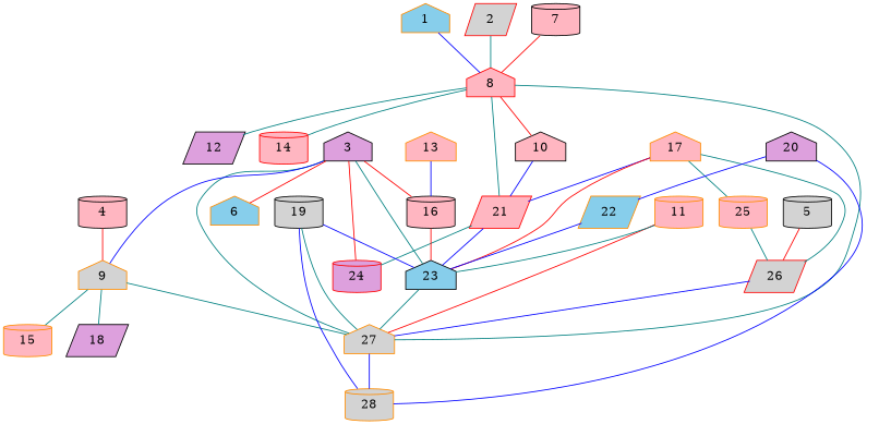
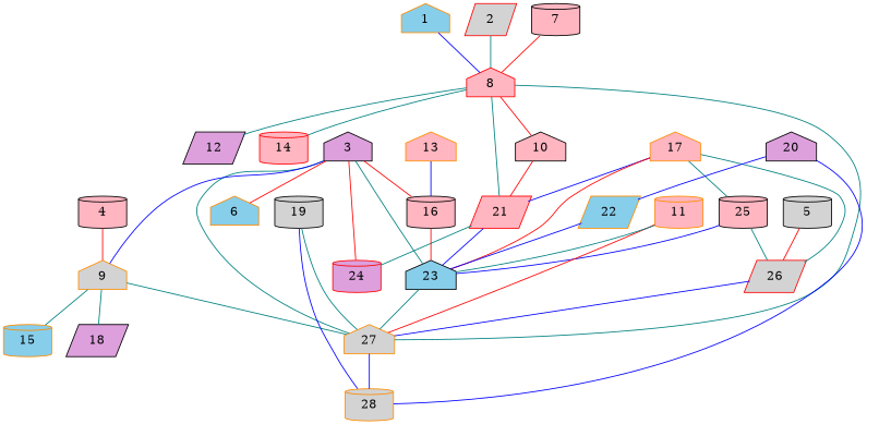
  graph {
    node [color=black fillcolor=lightpink shape=house style=filled]
    edge [color=teal weight=1.0]
    1 [color=darkorange fillcolor=skyblue]
    8 [color=red]
    27 [color=darkorange fillcolor=lightgrey]
    10
    12 [fillcolor=plum shape=parallelogram]
    14 [color=red shape=cylinder]
    21 [color=red shape=parallelogram]
    2 [color=red fillcolor=lightgrey shape=parallelogram]
    3 [fillcolor=plum]
    6 [color=darkorange fillcolor=skyblue]
    9 [color=darkorange fillcolor=lightgrey]
    16 [shape=cylinder]
    23 [fillcolor=skyblue]
    24 [color=red fillcolor=plum shape=cylinder]
-   15 [color=darkorange shape=cylinder]
+   15 [color=darkorange fillcolor=skyblue shape=cylinder]
    18 [fillcolor=plum shape=parallelogram]
    28 [color=darkorange fillcolor=lightgrey shape=cylinder]
    4 [shape=cylinder]
    5 [fillcolor=lightgrey shape=cylinder]
    26 [color=red fillcolor=lightgrey shape=parallelogram]
    7 [shape=cylinder]
-   25 [color=darkorange shape=cylinder]
+   25 [shape=cylinder]
    11 [color=darkorange shape=cylinder]
    13 [color=darkorange]
    17 [color=darkorange]
    19 [fillcolor=lightgrey shape=cylinder]
    20 [fillcolor=plum]
    22 [color=darkorange fillcolor=skyblue shape=parallelogram]
    1 -- 8 [color=blue]
    8 -- 27 [weight=2.0]
    8 -- 10 [color=red]
    8 -- 12
    8 -- 14
    8 -- 21 [weight=2.0]
    27 -- 28 [color=blue weight=2.0]
-   10 -- 21 [color=blue weight=2.0]
+   10 -- 21 [color=red weight=2.0]
    21 -- 23 [color=blue]
    21 -- 24
    2 -- 8
    3 -- 27 [weight=2.0]
    3 -- 6 [color=red]
    3 -- 9 [color=blue]
    3 -- 16 [color=red]
    3 -- 23
    3 -- 24 [color=red]
    9 -- 27 [weight=2.0]
    9 -- 15
    9 -- 18
    16 -- 23 [color=red weight=4.0]
    23 -- 27 [weight=2.0]
    4 -- 9 [color=red]
    5 -- 26 [color=red]
    26 -- 27 [color=blue]
    7 -- 8 [color=red]
    25 -- 26 [weight=2.0]
    11 -- 27 [color=red]
    11 -- 23
    13 -- 16 [color=blue]
    17 -- 21 [color=blue weight=2.0]
    17 -- 23 [color=red]
    17 -- 26 [weight=2.0]
    17 -- 25
    19 -- 27 [weight=2.0]
-   19 -- 23 [color=blue]
+   25 -- 23 [color=blue]
    19 -- 28 [color=blue]
    20 -- 28 [color=blue]
    20 -- 22 [color=blue]
    22 -- 23 [color=blue]
  }
